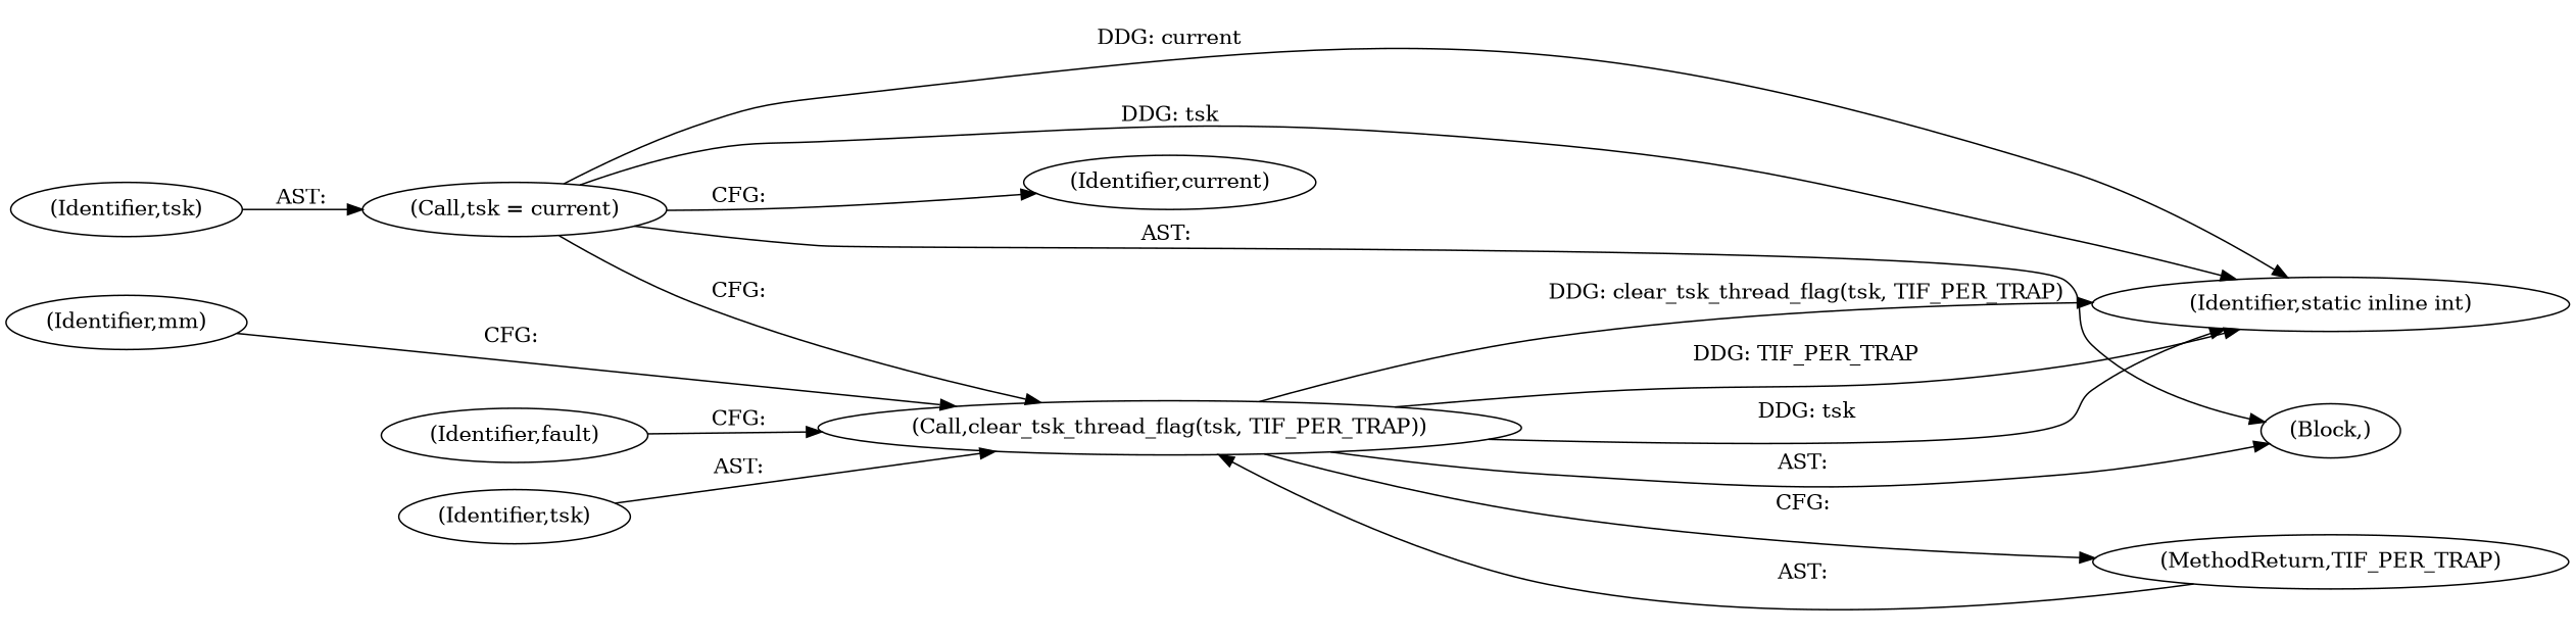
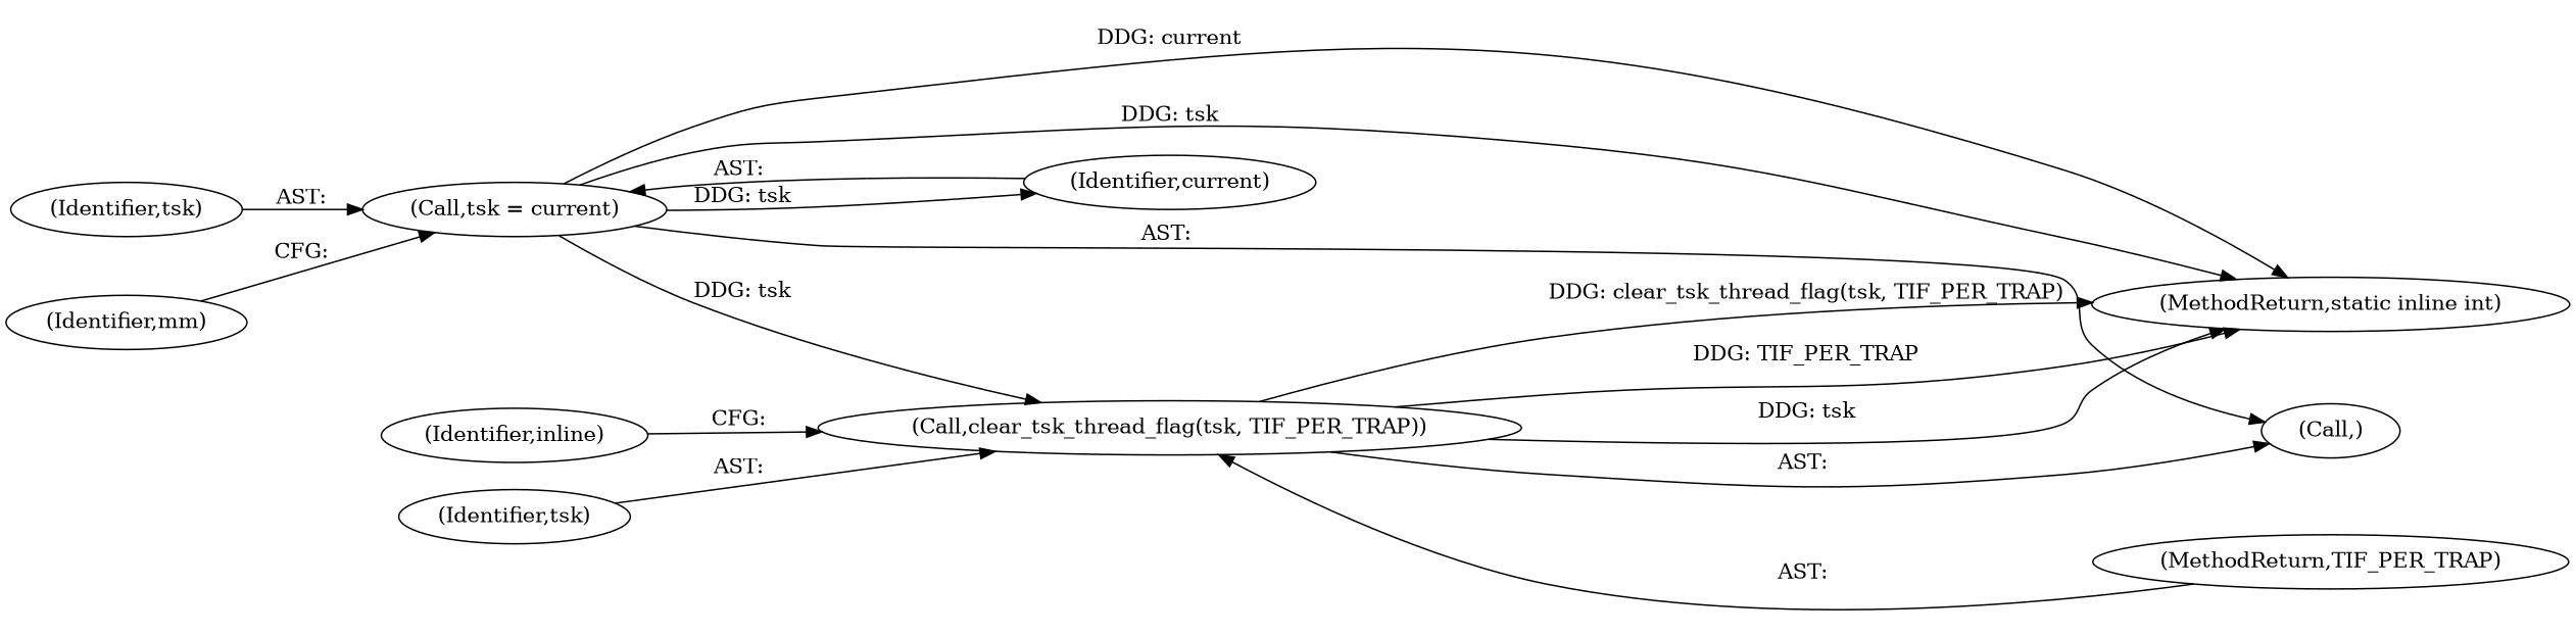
  digraph {
    rankdir=LR
    n1 [label="(Call,tsk = current)"]
    n2 [label="(Call,clear_tsk_thread_flag(tsk, TIF_PER_TRAP))"]
-   n3 [label="(Identifier,static inline int)"]
-   n4 [label="(Block,)"]
+   n3 [label="(MethodReturn,static inline int)"]
+   n4 [label="(Call,)"]
    n5 [label="(Identifier,current)"]
    n6 [label="(MethodReturn,TIF_PER_TRAP)"]
-   n7 [label="(Identifier,fault)"]
+   n7 [label="(Identifier,inline)"]
    n8 [label="(Identifier,tsk)"]
    n9 [label="(Identifier,mm)"]
    n10 [label="(Identifier,tsk)"]
-   n1 -> n2 [label="CFG: "]
+   n1 -> n2 [label="DDG: tsk"]
    n1 -> n3 [label="DDG: tsk"]
    n1 -> n3 [label="DDG: current"]
    n1 -> n4 [label="AST: "]
-   n1 -> n5 [label="CFG: "]
+   n1 -> n5 [label="DDG: tsk"]
    n2 -> n3 [label="DDG: clear_tsk_thread_flag(tsk, TIF_PER_TRAP)"]
    n2 -> n3 [label="DDG: TIF_PER_TRAP"]
    n2 -> n3 [label="DDG: tsk"]
    n2 -> n4 [label="AST: "]
-   n2 -> n6 [label="CFG: "]
+   n5 -> n1 [label="AST: "]
    n6 -> n2 [label="AST: "]
    n7 -> n2 [label="CFG: "]
    n8 -> n2 [label="AST: "]
-   n9 -> n2 [label="CFG: "]
+   n9 -> n1 [label="CFG: "]
    n10 -> n1 [label="AST: "]
  }
